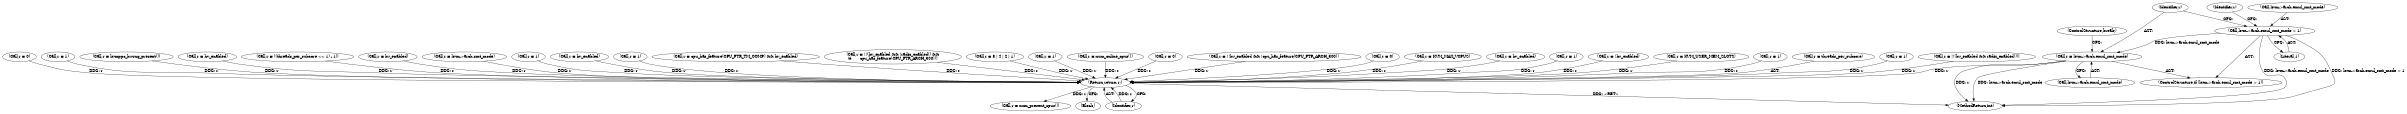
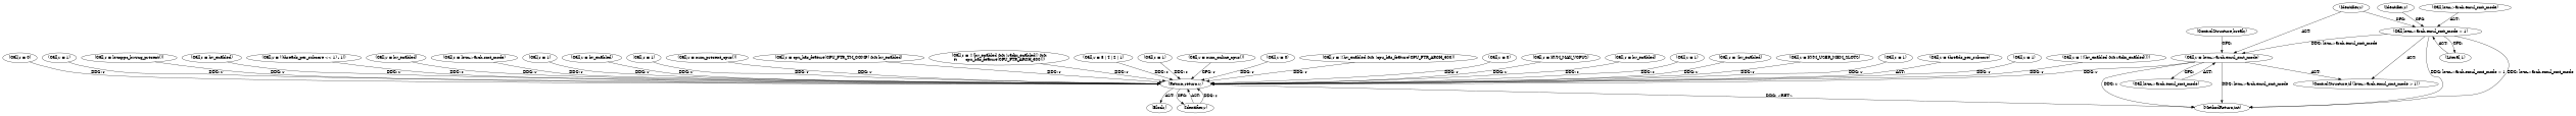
  digraph {
    n1 [label="(Call,kvm->arch.emul_smt_mode > 1)"]
    n2 [label="(Call,r = kvm->arch.emul_smt_mode)"]
    n3 [label="(MethodReturn,int)"]
    n4 [label="(ControlStructure,if (kvm->arch.emul_smt_mode > 1))"]
    n5 [label="(Literal,1)"]
    n6 [label="(Return,return r;)"]
    n7 [label="(Call,kvm->arch.emul_smt_mode)"]
    n8 [label="(Block,)"]
    n9 [label="(Identifier,r)"]
    n10 [label="(Call,r = hv_enabled)"]
    n11 [label="(Call,r = 1)"]
    n12 [label="(Call,r = !hv_enabled)"]
    n13 [label="(Call,r = KVM_USER_MEM_SLOTS)"]
    n14 [label="(Identifier,r)"]
    n15 [label="(Call,r = 1)"]
    n16 [label="(Call,r = threads_per_subcore)"]
    n17 [label="(Call,r = 1)"]
    n18 [label="(Call,r = !!(hv_enabled && radix_enabled()))"]
    n19 [label="(Call,r = 0)"]
    n20 [label="(Call,r = 1)"]
    n21 [label="(Call,r = kvmppc_hwrng_present())"]
    n22 [label="(Call,r = hv_enabled)"]
    n23 [label="(Call,r = ((threads_per_subcore << 1) - 1))"]
    n24 [label="(Call,r = hv_enabled)"]
    n25 [label="(Call,r = kvm->arch.smt_mode)"]
    n26 [label="(Call,r = 1)"]
    n27 [label="(Call,r = hv_enabled)"]
    n28 [label="(Call,kvm->arch.emul_smt_mode)"]
    n29 [label="(Call,r = 1)"]
    n30 [label="(Call,r = num_present_cpus())"]
    n31 [label="(Call,r = cpu_has_feature(CPU_FTR_TM_COMP) && hv_enabled)"]
    n32 [label="(Call,r = !!(hv_enabled && !radix_enabled() &&\n\t\t       cpu_has_feature(CPU_FTR_ARCH_300)))"]
    n33 [label="(ControlStructure,break;)"]
    n34 [label="(Call,r = 8 | 4 | 2 | 1)"]
    n35 [label="(Call,r = 1)"]
    n36 [label="(Call,r = num_online_cpus())"]
    n37 [label="(Call,r = 0)"]
    n38 [label="(Call,r = !!hv_enabled && !cpu_has_feature(CPU_FTR_ARCH_300))"]
    n39 [label="(Identifier,r)"]
    n40 [label="(Call,r = 0)"]
    n41 [label="(Call,r = KVM_MAX_VCPUS)"]
    n1 -> n2 [label="DDG: kvm->arch.emul_smt_mode"]
    n1 -> n3 [label="DDG: kvm->arch.emul_smt_mode > 1"]
    n1 -> n3 [label="DDG: kvm->arch.emul_smt_mode"]
    n1 -> n4 [label="AST: "]
    n1 -> n5 [label="CFG: "]
    n2 -> n3 [label="DDG: r"]
    n2 -> n3 [label="DDG: kvm->arch.emul_smt_mode"]
    n2 -> n4 [label="AST: "]
    n2 -> n6 [label="DDG: r"]
    n2 -> n7 [label="CFG: "]
    n5 -> n1 [label="AST: "]
    n6 -> n3 [label="DDG: <RET>"]
-   n6 -> n8 [label="CFG: "]
+   n6 -> n8 [label="AST: "]
    n6 -> n9 [label="CFG: "]
    n7 -> n2 [label="AST: "]
    n9 -> n6 [label="AST: "]
    n9 -> n6 [label="DDG: r"]
    n10 -> n6 [label="DDG: r"]
    n11 -> n6 [label="DDG: r"]
    n12 -> n6 [label="DDG: r"]
    n13 -> n6 [label="DDG: r"]
    n14 -> n1 [label="CFG: "]
    n15 -> n6 [label="DDG: r"]
    n16 -> n6 [label="AST: "]
    n17 -> n6 [label="DDG: r"]
    n18 -> n6 [label="DDG: r"]
    n19 -> n6 [label="DDG: r"]
    n20 -> n6 [label="DDG: r"]
    n21 -> n6 [label="DDG: r"]
    n22 -> n6 [label="DDG: r"]
    n23 -> n6 [label="DDG: r"]
    n24 -> n6 [label="DDG: r"]
    n25 -> n6 [label="DDG: r"]
    n26 -> n6 [label="DDG: r"]
    n27 -> n6 [label="DDG: r"]
    n28 -> n1 [label="AST: "]
    n29 -> n6 [label="DDG: r"]
-   n6 -> n30 [label="DDG: r"]
+   n30 -> n6 [label="DDG: r"]
    n31 -> n6 [label="DDG: r"]
    n32 -> n6 [label="DDG: r"]
    n33 -> n2 [label="CFG: "]
    n34 -> n6 [label="DDG: r"]
    n35 -> n6 [label="DDG: r"]
-   n36 -> n6 [label="DDG: r"]
+   n36 -> n6 [label="CFG: r"]
    n37 -> n6 [label="DDG: r"]
    n38 -> n6 [label="DDG: r"]
    n39 -> n1 [label="CFG: "]
    n39 -> n2 [label="AST: "]
    n40 -> n6 [label="DDG: r"]
    n41 -> n6 [label="DDG: r"]
  }
